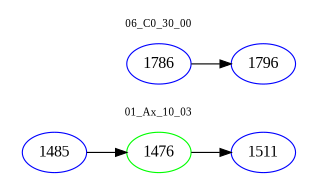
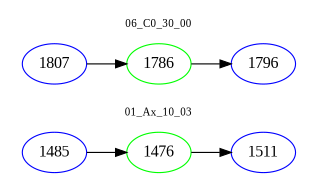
  digraph {
    fontname="Liberation Serif"
    rankdir=LR
    node [color=blue fontname="Liberation Serif"]
    edge [color=black fontname="Liberation Serif"]
    n1 [label=1485]
    n2 [color=green label=1476]
    n3 [label=1511]
-   n5 [label=1786]
+   n4 [label=1807]
+   n5 [color=green label=1786]
    n6 [label=1796]
    subgraph cluster_1 {
      color=white
      fontsize=10
      label="01_Ax_10_03"
      n1
      n2
      n3
    }
    subgraph cluster_2 {
      color=white
      fontsize=10
      label="06_C0_30_00"
+     n4
      n5
      n6
    }
    n1 -> n2
    n2 -> n3
+   n4 -> n5
    n5 -> n6
  }
